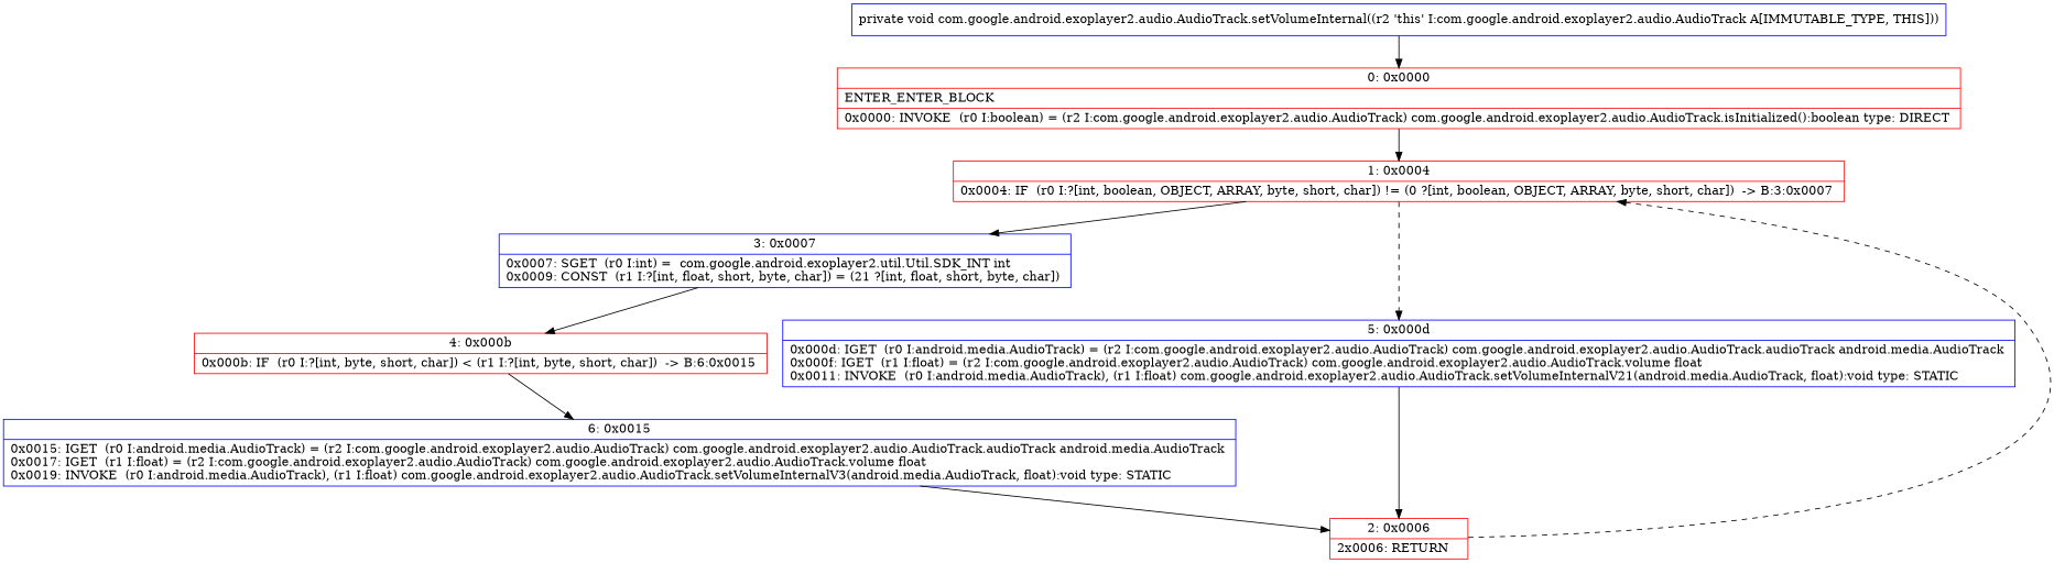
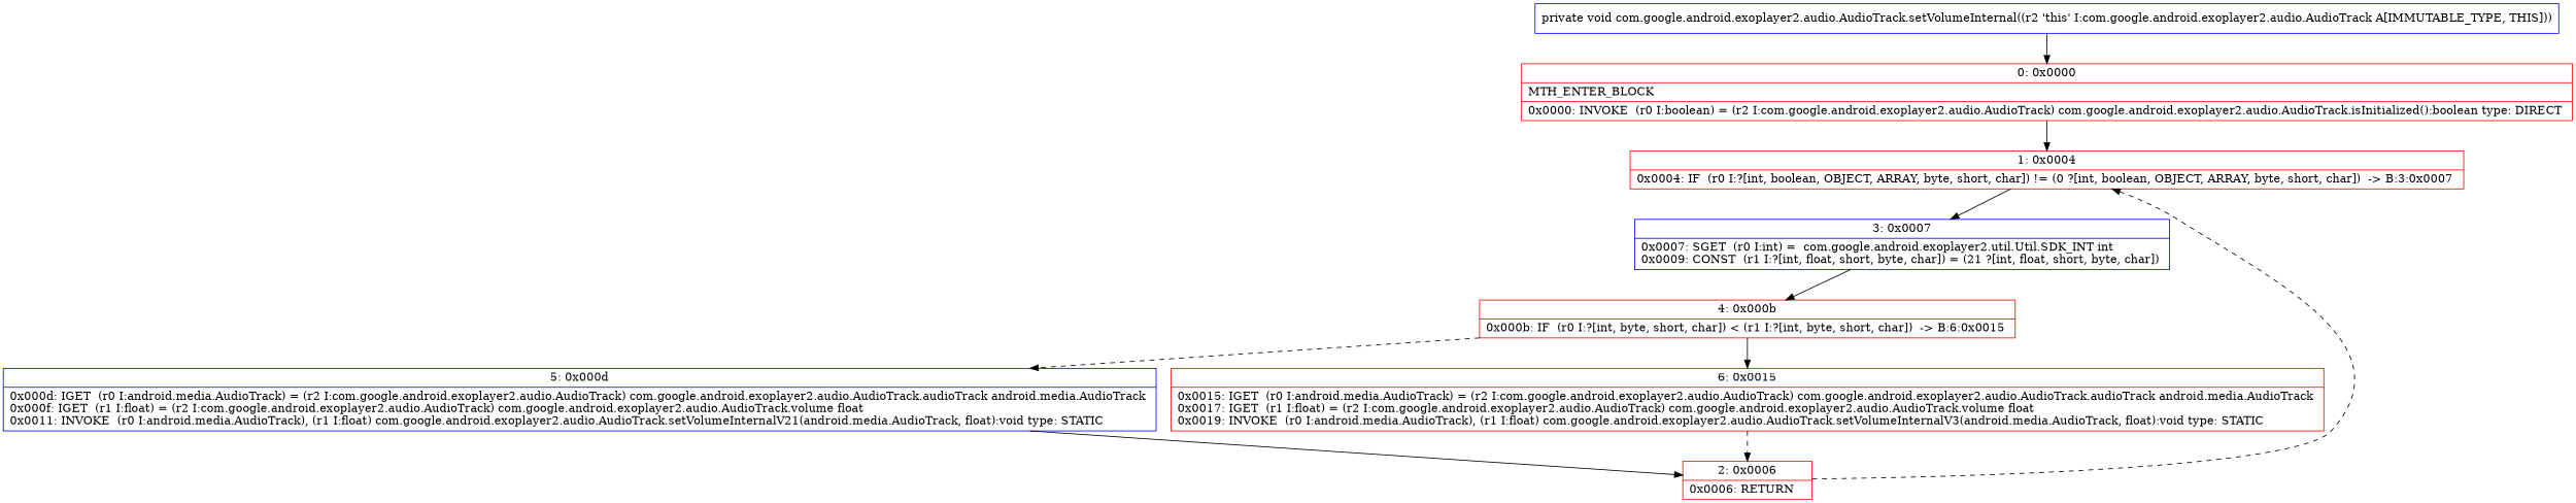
  digraph {
    node [color=red shape=record]
-   n1 [label="{0\:\ 0x0000|ENTER_ENTER_BLOCK\l|0x0000: INVOKE  (r0 I:boolean) = (r2 I:com.google.android.exoplayer2.audio.AudioTrack) com.google.android.exoplayer2.audio.AudioTrack.isInitialized():boolean type: DIRECT \l}"]
+   n1 [label="{0\:\ 0x0000|MTH_ENTER_BLOCK\l|0x0000: INVOKE  (r0 I:boolean) = (r2 I:com.google.android.exoplayer2.audio.AudioTrack) com.google.android.exoplayer2.audio.AudioTrack.isInitialized():boolean type: DIRECT \l}"]
    n2 [label="{1\:\ 0x0004|0x0004: IF  (r0 I:?[int, boolean, OBJECT, ARRAY, byte, short, char]) != (0 ?[int, boolean, OBJECT, ARRAY, byte, short, char])  \-\> B:3:0x0007 \l}"]
    n3 [color=blue label="{3\:\ 0x0007|0x0007: SGET  (r0 I:int) =  com.google.android.exoplayer2.util.Util.SDK_INT int \l0x0009: CONST  (r1 I:?[int, float, short, byte, char]) = (21 ?[int, float, short, byte, char]) \l}"]
-   n4 [label="{2\:\ 0x0006|2x0006: RETURN   \l}"]
+   n4 [label="{2\:\ 0x0006|0x0006: RETURN   \l}"]
    n5 [label="{4\:\ 0x000b|0x000b: IF  (r0 I:?[int, byte, short, char]) \< (r1 I:?[int, byte, short, char])  \-\> B:6:0x0015 \l}"]
    n6 [color=blue label="{5\:\ 0x000d|0x000d: IGET  (r0 I:android.media.AudioTrack) = (r2 I:com.google.android.exoplayer2.audio.AudioTrack) com.google.android.exoplayer2.audio.AudioTrack.audioTrack android.media.AudioTrack \l0x000f: IGET  (r1 I:float) = (r2 I:com.google.android.exoplayer2.audio.AudioTrack) com.google.android.exoplayer2.audio.AudioTrack.volume float \l0x0011: INVOKE  (r0 I:android.media.AudioTrack), (r1 I:float) com.google.android.exoplayer2.audio.AudioTrack.setVolumeInternalV21(android.media.AudioTrack, float):void type: STATIC \l}"]
-   n7 [color=blue label="{6\:\ 0x0015|0x0015: IGET  (r0 I:android.media.AudioTrack) = (r2 I:com.google.android.exoplayer2.audio.AudioTrack) com.google.android.exoplayer2.audio.AudioTrack.audioTrack android.media.AudioTrack \l0x0017: IGET  (r1 I:float) = (r2 I:com.google.android.exoplayer2.audio.AudioTrack) com.google.android.exoplayer2.audio.AudioTrack.volume float \l0x0019: INVOKE  (r0 I:android.media.AudioTrack), (r1 I:float) com.google.android.exoplayer2.audio.AudioTrack.setVolumeInternalV3(android.media.AudioTrack, float):void type: STATIC \l}"]
+   n7 [label="{6\:\ 0x0015|0x0015: IGET  (r0 I:android.media.AudioTrack) = (r2 I:com.google.android.exoplayer2.audio.AudioTrack) com.google.android.exoplayer2.audio.AudioTrack.audioTrack android.media.AudioTrack \l0x0017: IGET  (r1 I:float) = (r2 I:com.google.android.exoplayer2.audio.AudioTrack) com.google.android.exoplayer2.audio.AudioTrack.volume float \l0x0019: INVOKE  (r0 I:android.media.AudioTrack), (r1 I:float) com.google.android.exoplayer2.audio.AudioTrack.setVolumeInternalV3(android.media.AudioTrack, float):void type: STATIC \l}"]
    n8 [color=blue label="{private void com.google.android.exoplayer2.audio.AudioTrack.setVolumeInternal((r2 'this' I:com.google.android.exoplayer2.audio.AudioTrack A[IMMUTABLE_TYPE, THIS])) }"]
    n1 -> n2
    n2 -> n3
    n3 -> n5
    n4 -> n2 [style=dashed]
-   n2 -> n6 [style=dashed]
+   n5 -> n6 [style=dashed]
    n5 -> n7
    n6 -> n4
-   n7 -> n4
+   n7 -> n4 [style=dashed]
    n8 -> n1
  }
